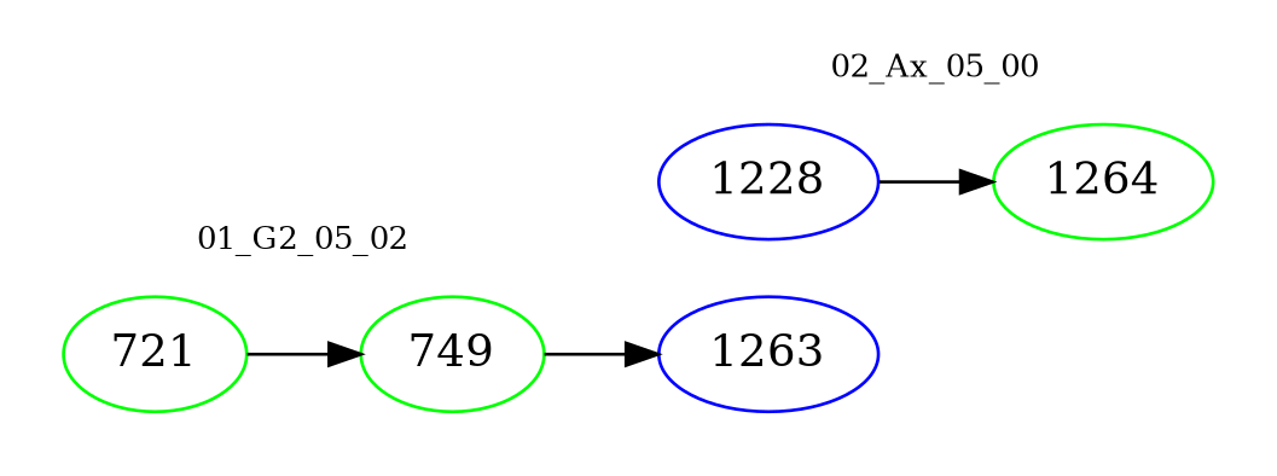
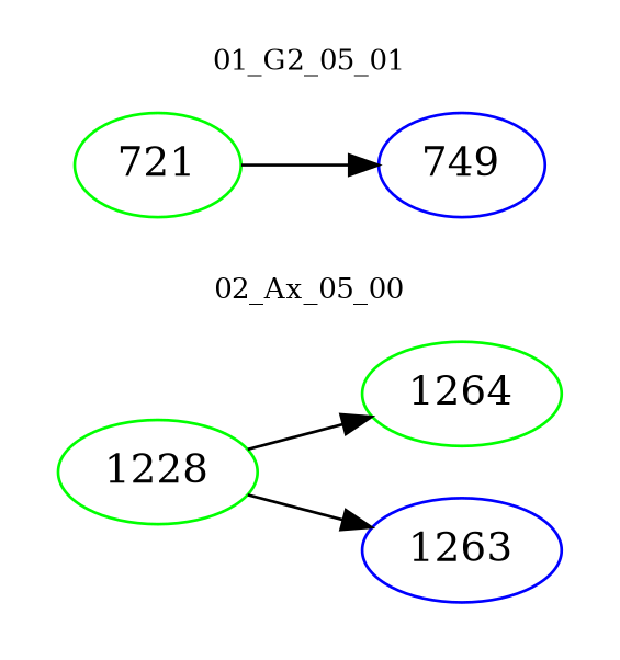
  digraph {
    rankdir=LR
    node [color=green]
    edge [color=black]
-   n1 [color=blue label=1228]
+   n1 [label=1228]
    n2 [color=blue label=1263]
    n3 [label=1264]
    n4 [label=721]
-   n5 [label=749]
+   n5 [color=blue label=749]
    subgraph cluster_1 {
      color=white
      fontsize=10
      label="02_Ax_05_00"
      n1
      n2
      n3
    }
    subgraph cluster_2 {
      color=white
      fontsize=10
-     label="01_G2_05_02"
+     label="01_G2_05_01"
      n4
      n5
    }
-   n5 -> n2
+   n1 -> n2
    n1 -> n3
    n4 -> n5
  }
